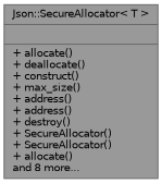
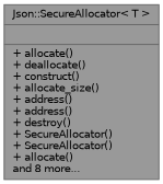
  digraph {
-   n1 [color=gray40 fillcolor=grey60 fontcolor=black fontname=Helvetica fontsize=10 height=0.2 label="{Json::SecureAllocator\< T \>\n||+ allocate()\l+ deallocate()\l+ construct()\l+ max_size()\l+ address()\l+ address()\l+ destroy()\l+ SecureAllocator()\l+ SecureAllocator()\l+ allocate()\land 8 more...\l}" shape=record style=filled width=0.4]
+   n1 [color=gray40 fillcolor=grey60 fontcolor=black fontname=Helvetica fontsize=10 height=0.2 label="{Json::SecureAllocator\< T \>\n||+ allocate()\l+ deallocate()\l+ construct()\l+ allocate_size()\l+ address()\l+ address()\l+ destroy()\l+ SecureAllocator()\l+ SecureAllocator()\l+ allocate()\land 8 more...\l}" shape=record style=filled width=0.4]
  }
